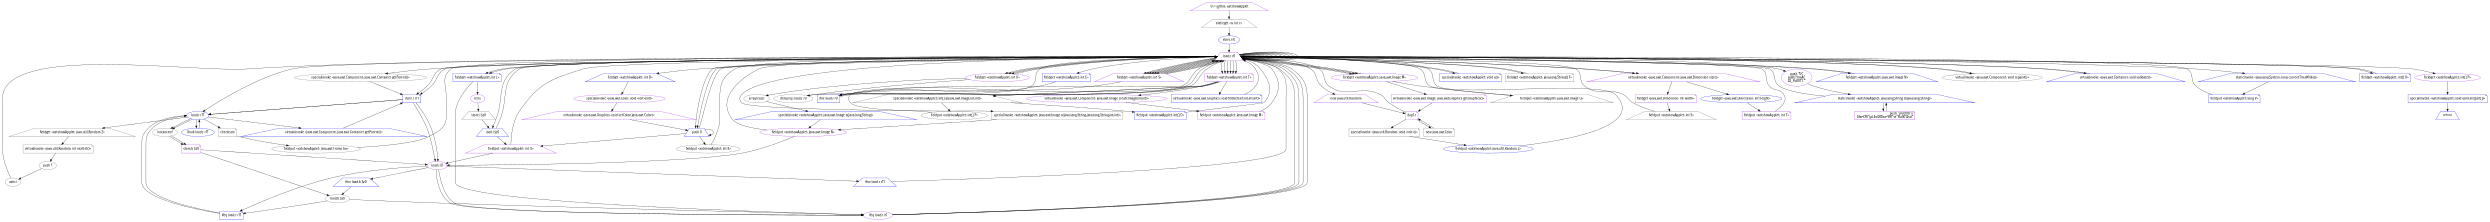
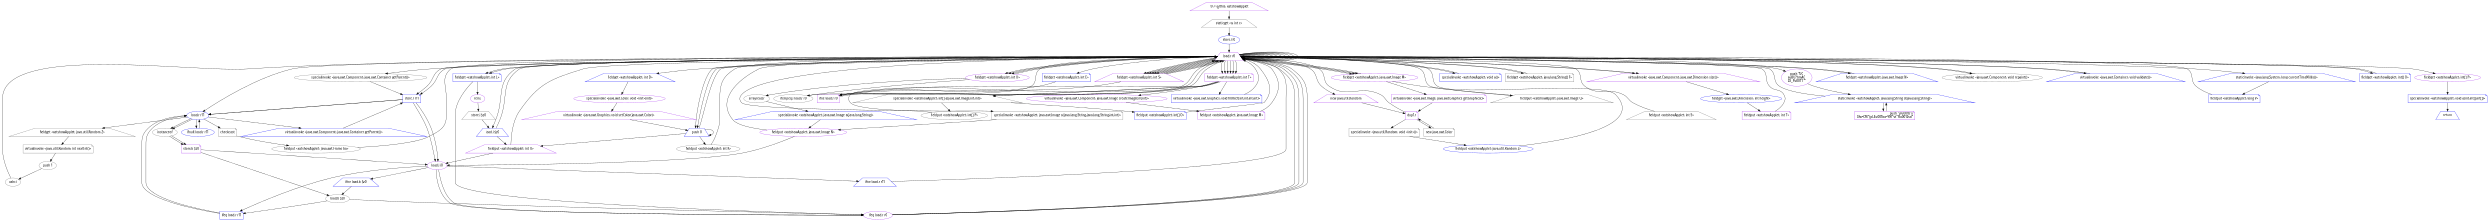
  digraph {
    fontname="Fira Sans"
    node [color=blue fontname="Fira Sans" shape=ellipse]
    edge [fontname="Fira Sans"]
    "r0 := @this: xatshowApplet" [color=purple shape=trapezium]
    "staticget <a: int c>" [color=gray40 shape=trapezium]
    "store.i i0"
    "load.r r0" [color=purple shape=trapezium]
    "specialinvoke <java.awt.Component: java.awt.Container getParent()>" [color=gray40]
    "store.r r11" [shape=note]
    "load.r r11"
    "new java.util.Random" [color=purple shape=trapezium]
    "specialinvoke <xatshowApplet: void a()>" [shape=note]
    "fieldget <xatshowApplet: int E>" [shape=note]
    "push 0" [shape=trapezium]
    "fieldget <xatshowApplet: int L>" [shape=note]
    "load.i $z0" [shape=trapezium]
    "fieldget <xatshowApplet: int U>" [color=purple]
    "fieldget <xatshowApplet: java.lang.String[] F>" [color=gray40 shape=note]
    "fieldget <xatshowApplet: int S>" [color=purple shape=trapezium]
    "virtualinvoke <java.awt.Component: java.awt.Dimension size()>" [color=purple shape=trapezium]
    "fieldget <xatshowApplet: int T>" [color=purple shape=note]
    "push \"UC\nauBU?bmAG\n2X_P\u0011`\'\"" [color=purple]
    "fieldget <xatshowApplet: java.awt.Image N>" [shape=trapezium]
    "fieldget <xatshowApplet: java.awt.Image M>" [color=purple]
    "fieldget <xatshowApplet: int D>" [shape=trapezium]
    "virtualinvoke <java.awt.Component: void repaint()>" [color=gray40]
    "virtualinvoke <java.awt.Container: void validate()>" [shape=trapezium]
    "staticinvoke <java.lang.System: long currentTimeMillis()>" [shape=trapezium]
    "fieldget <xatshowApplet: int[] O>" [shape=note]
    "fieldget <xatshowApplet: int[] P>" [color=purple]
    "load.i i0" [color=purple]
    "virtualinvoke <java.awt.Component: java.awt.Container getParent()>" [shape=trapezium]
    "ifnull load.r r11"
    instanceof [color=gray40]
    checkcast [color=gray40 shape=note]
    "fieldget <xatshowApplet: java.util.Random Z>" [color=gray40 shape=trapezium]
    "dup1.r" [color=purple shape=note]
-   "ifne load.r r0" [shape=note]
+   "ifne load.r r0" [color=purple shape=note]
    "fieldput <xatshowApplet: int U>" [color=purple shape=trapezium]
    "fieldput <xatshowApplet: int K>" [color=gray40]
    "ifeq load.r r0" [color=purple]
    "rem.i" [color=purple]
    "ifcmpeq.i load.r r0" [color=gray40]
    "arrayread.r" [color=gray40]
-   "fieldget <java.awt.Dimension: int width>" [color=purple shape=note]
    "fieldget <java.awt.Dimension: int height>"
    "specialinvoke <xatshowApplet: java.awt.Image a(java.lang.String,java.lang.String,int,int)>" [color=gray40 shape=note]
    "specialinvoke <xatshowApplet: int[] a(java.awt.Image,int,int)>" [color=gray40 shape=trapezium]
    "virtualinvoke <java.awt.Component: java.awt.Image createImage(int,int)>" [color=purple]
    "virtualinvoke <java.awt.Graphics: void fillRect(int,int,int,int)>" [shape=note]
    "staticinvoke <xatshowApplet: java.lang.String d(java.lang.String)>" [shape=trapezium]
    "virtualinvoke <java.awt.Image: java.awt.Graphics getGraphics()>" [color=purple shape=note]
    "fieldput <xatshowApplet: java.awt.Image Q>" [color=gray40 shape=trapezium]
    "specialinvoke <java.awt.Color: void <init>(int)>" [color=purple]
    "fieldput <xatshowApplet: long V>" [shape=note]
    "specialinvoke <xatshowApplet: void a(int,int[],int[])>" [shape=note]
    "ifeq load.r r11" [shape=note]
    "ifne load.b $z0" [shape=trapezium]
    "ifne load.r r11" [shape=trapezium]
    "load.b $z0" [color=gray40]
    "store.b $z0" [color=purple shape=note]
    "fieldput <xatshowApplet: java.awt.Frame ba>" [color=gray40]
    "virtualinvoke <java.util.Random: int nextInt()>" [color=gray40 shape=note]
    "specialinvoke <java.util.Random: void <init>()>" [color=gray40 shape=note]
    "new java.awt.Color" [color=gray40 shape=note]
    "fieldput <xatshowApplet: java.util.Random Z>"
    "push 1" [color=gray40]
    "ushr.i" [color=gray40]
    "store.i $z0" [color=gray40 shape=trapezium]
    "specialinvoke <xatshowApplet: java.awt.Image a(java.lang.String)>" [shape=trapezium]
    "fieldput <xatshowApplet: java.awt.Image N>" [color=purple]
    "fieldput <xatshowApplet: int S>" [color=gray40 shape=trapezium]
    "fieldput <xatshowApplet: int T>" [color=purple shape=note]
    "fieldput <xatshowApplet: int[] P>" [color=gray40]
    "fieldput <xatshowApplet: int[] O>" [shape=note]
    "fieldput <xatshowApplet: java.awt.Image M>" [color=purple shape=note]
    "push \"yJ\u001b`x\rC\fw=CM^{pLE\u001ba=YM^vt^R\u0012sd\"" [color=purple shape=note]
    "virtualinvoke <java.awt.Graphics: void setColor(java.awt.Color)>" [color=purple shape=trapezium]
    return [shape=trapezium]
    "r0 := @this: xatshowApplet" -> "staticget <a: int c>"
    "staticget <a: int c>" -> "store.i i0"
    "store.i i0" -> "load.r r0"
    "load.r r0" -> "load.r r0"
    "load.r r0" -> "load.r r0"
    "load.r r0" -> "load.r r0"
    "load.r r0" -> "load.r r0"
    "load.r r0" -> "load.r r0"
    "load.r r0" -> "load.r r0"
    "load.r r0" -> "load.r r0"
    "load.r r0" -> "load.r r0"
    "load.r r0" -> "load.r r0"
    "load.r r0" -> "load.r r0"
    "load.r r0" -> "load.r r0"
    "load.r r0" -> "load.r r0"
    "load.r r0" -> "load.r r0"
    "load.r r0" -> "specialinvoke <java.awt.Component: java.awt.Container getParent()>"
    "load.r r0" -> "store.r r11"
    "load.r r0" -> "store.r r11"
    "load.r r0" -> "load.r r11"
    "load.r r0" -> "new java.util.Random"
    "load.r r0" -> "specialinvoke <xatshowApplet: void a()>"
    "load.r r0" -> "fieldget <xatshowApplet: int E>"
    "load.r r0" -> "push 0"
    "load.r r0" -> "push 0"
    "load.r r0" -> "fieldget <xatshowApplet: int L>"
    "load.r r0" -> "fieldget <xatshowApplet: int L>"
    "load.r r0" -> "load.i $z0"
    "load.r r0" -> "fieldget <xatshowApplet: int U>"
    "load.r r0" -> "fieldget <xatshowApplet: int U>"
    "load.r r0" -> "fieldget <xatshowApplet: int U>"
    "load.r r0" -> "fieldget <xatshowApplet: java.lang.String[] F>"
    "load.r r0" -> "fieldget <xatshowApplet: int S>"
    "load.r r0" -> "fieldget <xatshowApplet: int S>"
    "load.r r0" -> "fieldget <xatshowApplet: int S>"
    "load.r r0" -> "fieldget <xatshowApplet: int S>"
    "load.r r0" -> "fieldget <xatshowApplet: int S>"
    "load.r r0" -> "fieldget <xatshowApplet: int S>"
    "load.r r0" -> "virtualinvoke <java.awt.Component: java.awt.Dimension size()>"
    "load.r r0" -> "virtualinvoke <java.awt.Component: java.awt.Dimension size()>"
    "load.r r0" -> "fieldget <xatshowApplet: int T>"
    "load.r r0" -> "fieldget <xatshowApplet: int T>"
    "load.r r0" -> "fieldget <xatshowApplet: int T>"
    "load.r r0" -> "fieldget <xatshowApplet: int T>"
    "load.r r0" -> "fieldget <xatshowApplet: int T>"
    "load.r r0" -> "fieldget <xatshowApplet: int T>"
    "load.r r0" -> "push \"UC\nauBU?bmAG\n2X_P\u0011`\'\""
    "load.r r0" -> "fieldget <xatshowApplet: java.awt.Image N>"
    "load.r r0" -> "fieldget <xatshowApplet: java.awt.Image M>"
    "load.r r0" -> "fieldget <xatshowApplet: java.awt.Image M>"
    "load.r r0" -> "fieldget <xatshowApplet: java.awt.Image M>"
    "load.r r0" -> "fieldget <xatshowApplet: int D>"
    "load.r r0" -> "virtualinvoke <java.awt.Component: void repaint()>"
    "load.r r0" -> "virtualinvoke <java.awt.Container: void validate()>"
    "load.r r0" -> "staticinvoke <java.lang.System: long currentTimeMillis()>"
    "load.r r0" -> "fieldget <xatshowApplet: int[] O>"
    "load.r r0" -> "fieldget <xatshowApplet: int[] P>"
    "specialinvoke <java.awt.Component: java.awt.Container getParent()>" -> "store.r r11"
    "store.r r11" -> "load.r r11"
    "store.r r11" -> "load.r r11"
    "store.r r11" -> "load.i i0"
    "store.r r11" -> "load.i i0"
    "load.r r11" -> "virtualinvoke <java.awt.Component: java.awt.Container getParent()>"
    "load.r r11" -> "ifnull load.r r11"
    "load.r r11" -> instanceof
    "load.r r11" -> instanceof
    "load.r r11" -> checkcast
    "load.r r11" -> "fieldget <xatshowApplet: java.util.Random Z>"
    "new java.util.Random" -> "dup1.r"
    "specialinvoke <xatshowApplet: void a()>" -> "load.r r0"
    "fieldget <xatshowApplet: int E>" -> "ifne load.r r0"
    "push 0" -> "load.r r0"
    "push 0" -> "push 0"
    "push 0" -> "fieldput <xatshowApplet: int U>"
    "push 0" -> "fieldput <xatshowApplet: int K>"
    "fieldget <xatshowApplet: int L>" -> "ifeq load.r r0"
    "fieldget <xatshowApplet: int L>" -> "rem.i"
    "load.i $z0" -> "load.r r0"
    "load.i $z0" -> "fieldput <xatshowApplet: int U>"
    "fieldget <xatshowApplet: int U>" -> "load.r r0"
    "fieldget <xatshowApplet: int U>" -> "ifcmpeq.i load.r r0"
    "fieldget <xatshowApplet: int U>" -> "arrayread.r"
    "fieldget <xatshowApplet: java.lang.String[] F>" -> "load.r r0"
    "fieldget <xatshowApplet: int S>" -> "load.r r0"
    "fieldget <xatshowApplet: int S>" -> "load.r r0"
    "fieldget <xatshowApplet: int S>" -> "load.r r0"
    "fieldget <xatshowApplet: int S>" -> "load.r r0"
    "fieldget <xatshowApplet: int S>" -> "load.r r0"
    "fieldget <xatshowApplet: int S>" -> "ifne load.r r0"
-   "virtualinvoke <java.awt.Component: java.awt.Dimension size()>" -> "fieldget <java.awt.Dimension: int width>"
    "virtualinvoke <java.awt.Component: java.awt.Dimension size()>" -> "fieldget <java.awt.Dimension: int height>"
    "fieldget <xatshowApplet: int T>" -> "ifne load.r r0"
    "fieldget <xatshowApplet: int T>" -> "specialinvoke <xatshowApplet: java.awt.Image a(java.lang.String,java.lang.String,int,int)>"
    "fieldget <xatshowApplet: int T>" -> "specialinvoke <xatshowApplet: int[] a(java.awt.Image,int,int)>"
    "fieldget <xatshowApplet: int T>" -> "specialinvoke <xatshowApplet: int[] a(java.awt.Image,int,int)>"
    "fieldget <xatshowApplet: int T>" -> "virtualinvoke <java.awt.Component: java.awt.Image createImage(int,int)>"
    "fieldget <xatshowApplet: int T>" -> "virtualinvoke <java.awt.Graphics: void fillRect(int,int,int,int)>"
    "push \"UC\nauBU?bmAG\n2X_P\u0011`\'\"" -> "staticinvoke <xatshowApplet: java.lang.String d(java.lang.String)>"
    "fieldget <xatshowApplet: java.awt.Image N>" -> "load.r r0"
    "fieldget <xatshowApplet: java.awt.Image M>" -> "load.r r0"
    "fieldget <xatshowApplet: java.awt.Image M>" -> "virtualinvoke <java.awt.Image: java.awt.Graphics getGraphics()>"
    "fieldget <xatshowApplet: java.awt.Image M>" -> "fieldput <xatshowApplet: java.awt.Image Q>"
    "fieldget <xatshowApplet: int D>" -> "specialinvoke <java.awt.Color: void <init>(int)>"
    "virtualinvoke <java.awt.Component: void repaint()>" -> "load.r r0"
    "virtualinvoke <java.awt.Container: void validate()>" -> "load.r r0"
    "staticinvoke <java.lang.System: long currentTimeMillis()>" -> "fieldput <xatshowApplet: long V>"
    "fieldget <xatshowApplet: int[] O>" -> "load.r r0"
    "fieldget <xatshowApplet: int[] P>" -> "specialinvoke <xatshowApplet: void a(int,int[],int[])>"
    "load.i i0" -> "ifeq load.r r0"
    "load.i i0" -> "ifeq load.r r0"
    "load.i i0" -> "ifeq load.r r11"
    "load.i i0" -> "ifne load.b $z0"
    "load.i i0" -> "ifne load.r r11"
    "virtualinvoke <java.awt.Component: java.awt.Container getParent()>" -> "store.r r11"
    "ifnull load.r r11" -> "load.r r11"
    instanceof -> "store.b $z0"
    instanceof -> "store.b $z0"
    checkcast -> "fieldput <xatshowApplet: java.awt.Frame ba>"
    "fieldget <xatshowApplet: java.util.Random Z>" -> "virtualinvoke <java.util.Random: int nextInt()>"
    "dup1.r" -> "load.r r0"
    "dup1.r" -> "specialinvoke <java.util.Random: void <init>()>"
    "dup1.r" -> "new java.awt.Color"
    "ifne load.r r0" -> "load.r r0"
    "ifne load.r r0" -> "load.r r0"
    "ifne load.r r0" -> "load.r r0"
    "fieldput <xatshowApplet: int U>" -> "load.r r0"
    "fieldput <xatshowApplet: int U>" -> "load.i i0"
    "fieldput <xatshowApplet: int K>" -> "load.r r0"
    "ifeq load.r r0" -> "load.r r0"
    "ifeq load.r r0" -> "load.r r0"
    "ifeq load.r r0" -> "load.r r0"
    "ifeq load.r r0" -> "load.r r0"
    "rem.i" -> "store.i $z0"
    "ifcmpeq.i load.r r0" -> "load.r r0"
    "arrayread.r" -> "specialinvoke <xatshowApplet: java.awt.Image a(java.lang.String)>"
-   "fieldget <java.awt.Dimension: int width>" -> "fieldput <xatshowApplet: int S>"
    "fieldget <java.awt.Dimension: int height>" -> "fieldput <xatshowApplet: int T>"
    "specialinvoke <xatshowApplet: java.awt.Image a(java.lang.String,java.lang.String,int,int)>" -> "fieldput <xatshowApplet: java.awt.Image N>"
    "specialinvoke <xatshowApplet: int[] a(java.awt.Image,int,int)>" -> "fieldput <xatshowApplet: int[] P>"
    "specialinvoke <xatshowApplet: int[] a(java.awt.Image,int,int)>" -> "fieldput <xatshowApplet: int[] O>"
    "virtualinvoke <java.awt.Component: java.awt.Image createImage(int,int)>" -> "fieldput <xatshowApplet: java.awt.Image M>"
    "virtualinvoke <java.awt.Graphics: void fillRect(int,int,int,int)>" -> "load.r r0"
    "staticinvoke <xatshowApplet: java.lang.String d(java.lang.String)>" -> "load.r r0"
    "staticinvoke <xatshowApplet: java.lang.String d(java.lang.String)>" -> "push \"yJ\u001b`x\rC\fw=CM^{pLE\u001ba=YM^vt^R\u0012sd\""
    "virtualinvoke <java.awt.Image: java.awt.Graphics getGraphics()>" -> "dup1.r"
    "fieldput <xatshowApplet: java.awt.Image Q>" -> "load.r r0"
    "specialinvoke <java.awt.Color: void <init>(int)>" -> "virtualinvoke <java.awt.Graphics: void setColor(java.awt.Color)>"
    "fieldput <xatshowApplet: long V>" -> "load.r r0"
    "specialinvoke <xatshowApplet: void a(int,int[],int[])>" -> return
    "ifeq load.r r11" -> "load.r r11"
    "ifeq load.r r11" -> "load.r r11"
    "ifne load.b $z0" -> "load.b $z0"
    "ifne load.r r11" -> "load.r r0"
    "load.b $z0" -> "ifeq load.r r0"
    "load.b $z0" -> "ifeq load.r r11"
    "store.b $z0" -> "load.i i0"
    "store.b $z0" -> "load.b $z0"
    "fieldput <xatshowApplet: java.awt.Frame ba>" -> "load.r r0"
    "virtualinvoke <java.util.Random: int nextInt()>" -> "push 1"
    "specialinvoke <java.util.Random: void <init>()>" -> "fieldput <xatshowApplet: java.util.Random Z>"
    "new java.awt.Color" -> "dup1.r"
    "fieldput <xatshowApplet: java.util.Random Z>" -> "load.r r0"
    "push 1" -> "ushr.i"
    "ushr.i" -> "load.r r0"
    "store.i $z0" -> "load.i $z0"
    "specialinvoke <xatshowApplet: java.awt.Image a(java.lang.String)>" -> "fieldput <xatshowApplet: java.awt.Image N>"
    "fieldput <xatshowApplet: java.awt.Image N>" -> "load.r r0"
    "fieldput <xatshowApplet: java.awt.Image N>" -> "load.i i0"
    "fieldput <xatshowApplet: int S>" -> "load.r r0"
    "fieldput <xatshowApplet: int T>" -> "load.r r0"
    "fieldput <xatshowApplet: int[] P>" -> "load.r r0"
    "fieldput <xatshowApplet: int[] O>" -> "load.r r0"
    "fieldput <xatshowApplet: java.awt.Image M>" -> "load.r r0"
    "push \"yJ\u001b`x\rC\fw=CM^{pLE\u001ba=YM^vt^R\u0012sd\"" -> "staticinvoke <xatshowApplet: java.lang.String d(java.lang.String)>"
    "virtualinvoke <java.awt.Graphics: void setColor(java.awt.Color)>" -> "push 0"
  }
